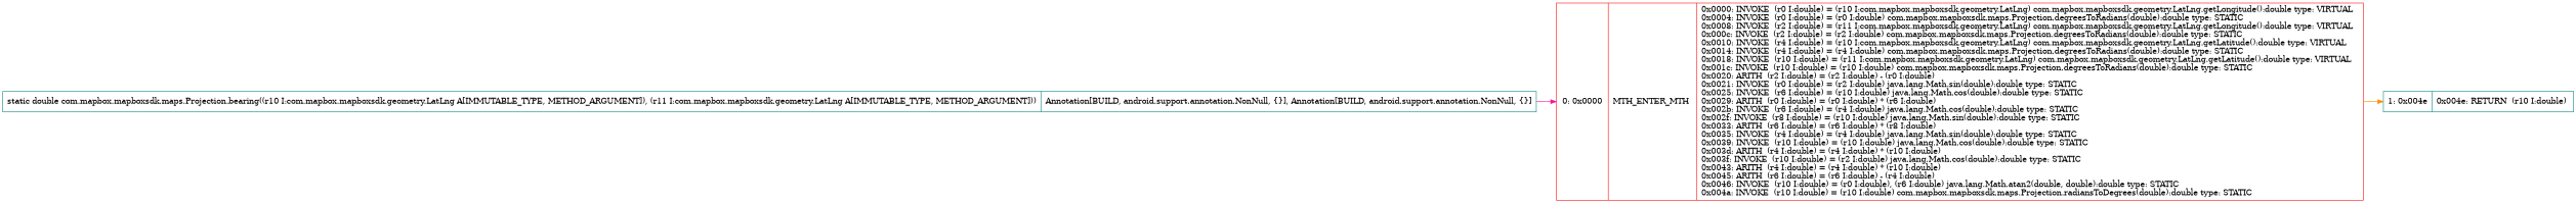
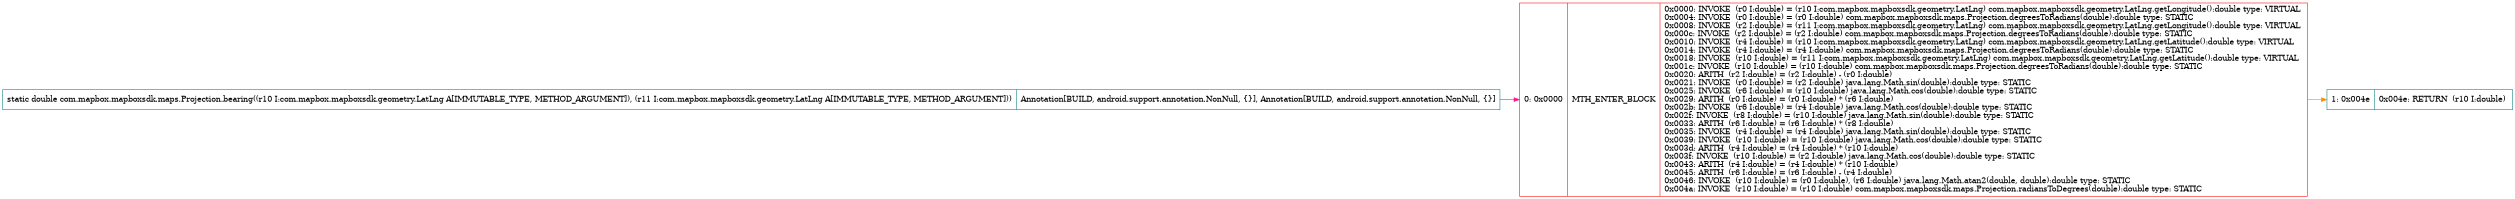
  digraph {
    rankdir=LR
    node [shape=record color=teal]
-   n1 [label="{0\:\ 0x0000|MTH_ENTER_MTH\l|0x0000: INVOKE  (r0 I:double) = (r10 I:com.mapbox.mapboxsdk.geometry.LatLng) com.mapbox.mapboxsdk.geometry.LatLng.getLongitude():double type: VIRTUAL \l0x0004: INVOKE  (r0 I:double) = (r0 I:double) com.mapbox.mapboxsdk.maps.Projection.degreesToRadians(double):double type: STATIC \l0x0008: INVOKE  (r2 I:double) = (r11 I:com.mapbox.mapboxsdk.geometry.LatLng) com.mapbox.mapboxsdk.geometry.LatLng.getLongitude():double type: VIRTUAL \l0x000c: INVOKE  (r2 I:double) = (r2 I:double) com.mapbox.mapboxsdk.maps.Projection.degreesToRadians(double):double type: STATIC \l0x0010: INVOKE  (r4 I:double) = (r10 I:com.mapbox.mapboxsdk.geometry.LatLng) com.mapbox.mapboxsdk.geometry.LatLng.getLatitude():double type: VIRTUAL \l0x0014: INVOKE  (r4 I:double) = (r4 I:double) com.mapbox.mapboxsdk.maps.Projection.degreesToRadians(double):double type: STATIC \l0x0018: INVOKE  (r10 I:double) = (r11 I:com.mapbox.mapboxsdk.geometry.LatLng) com.mapbox.mapboxsdk.geometry.LatLng.getLatitude():double type: VIRTUAL \l0x001c: INVOKE  (r10 I:double) = (r10 I:double) com.mapbox.mapboxsdk.maps.Projection.degreesToRadians(double):double type: STATIC \l0x0020: ARITH  (r2 I:double) = (r2 I:double) \- (r0 I:double) \l0x0021: INVOKE  (r0 I:double) = (r2 I:double) java.lang.Math.sin(double):double type: STATIC \l0x0025: INVOKE  (r6 I:double) = (r10 I:double) java.lang.Math.cos(double):double type: STATIC \l0x0029: ARITH  (r0 I:double) = (r0 I:double) * (r6 I:double) \l0x002b: INVOKE  (r6 I:double) = (r4 I:double) java.lang.Math.cos(double):double type: STATIC \l0x002f: INVOKE  (r8 I:double) = (r10 I:double) java.lang.Math.sin(double):double type: STATIC \l0x0033: ARITH  (r6 I:double) = (r6 I:double) * (r8 I:double) \l0x0035: INVOKE  (r4 I:double) = (r4 I:double) java.lang.Math.sin(double):double type: STATIC \l0x0039: INVOKE  (r10 I:double) = (r10 I:double) java.lang.Math.cos(double):double type: STATIC \l0x003d: ARITH  (r4 I:double) = (r4 I:double) * (r10 I:double) \l0x003f: INVOKE  (r10 I:double) = (r2 I:double) java.lang.Math.cos(double):double type: STATIC \l0x0043: ARITH  (r4 I:double) = (r4 I:double) * (r10 I:double) \l0x0045: ARITH  (r6 I:double) = (r6 I:double) \- (r4 I:double) \l0x0046: INVOKE  (r10 I:double) = (r0 I:double), (r6 I:double) java.lang.Math.atan2(double, double):double type: STATIC \l0x004a: INVOKE  (r10 I:double) = (r10 I:double) com.mapbox.mapboxsdk.maps.Projection.radiansToDegrees(double):double type: STATIC \l}" color=red]
+   n1 [label="{0\:\ 0x0000|MTH_ENTER_BLOCK\l|0x0000: INVOKE  (r0 I:double) = (r10 I:com.mapbox.mapboxsdk.geometry.LatLng) com.mapbox.mapboxsdk.geometry.LatLng.getLongitude():double type: VIRTUAL \l0x0004: INVOKE  (r0 I:double) = (r0 I:double) com.mapbox.mapboxsdk.maps.Projection.degreesToRadians(double):double type: STATIC \l0x0008: INVOKE  (r2 I:double) = (r11 I:com.mapbox.mapboxsdk.geometry.LatLng) com.mapbox.mapboxsdk.geometry.LatLng.getLongitude():double type: VIRTUAL \l0x000c: INVOKE  (r2 I:double) = (r2 I:double) com.mapbox.mapboxsdk.maps.Projection.degreesToRadians(double):double type: STATIC \l0x0010: INVOKE  (r4 I:double) = (r10 I:com.mapbox.mapboxsdk.geometry.LatLng) com.mapbox.mapboxsdk.geometry.LatLng.getLatitude():double type: VIRTUAL \l0x0014: INVOKE  (r4 I:double) = (r4 I:double) com.mapbox.mapboxsdk.maps.Projection.degreesToRadians(double):double type: STATIC \l0x0018: INVOKE  (r10 I:double) = (r11 I:com.mapbox.mapboxsdk.geometry.LatLng) com.mapbox.mapboxsdk.geometry.LatLng.getLatitude():double type: VIRTUAL \l0x001c: INVOKE  (r10 I:double) = (r10 I:double) com.mapbox.mapboxsdk.maps.Projection.degreesToRadians(double):double type: STATIC \l0x0020: ARITH  (r2 I:double) = (r2 I:double) \- (r0 I:double) \l0x0021: INVOKE  (r0 I:double) = (r2 I:double) java.lang.Math.sin(double):double type: STATIC \l0x0025: INVOKE  (r6 I:double) = (r10 I:double) java.lang.Math.cos(double):double type: STATIC \l0x0029: ARITH  (r0 I:double) = (r0 I:double) * (r6 I:double) \l0x002b: INVOKE  (r6 I:double) = (r4 I:double) java.lang.Math.cos(double):double type: STATIC \l0x002f: INVOKE  (r8 I:double) = (r10 I:double) java.lang.Math.sin(double):double type: STATIC \l0x0033: ARITH  (r6 I:double) = (r6 I:double) * (r8 I:double) \l0x0035: INVOKE  (r4 I:double) = (r4 I:double) java.lang.Math.sin(double):double type: STATIC \l0x0039: INVOKE  (r10 I:double) = (r10 I:double) java.lang.Math.cos(double):double type: STATIC \l0x003d: ARITH  (r4 I:double) = (r4 I:double) * (r10 I:double) \l0x003f: INVOKE  (r10 I:double) = (r2 I:double) java.lang.Math.cos(double):double type: STATIC \l0x0043: ARITH  (r4 I:double) = (r4 I:double) * (r10 I:double) \l0x0045: ARITH  (r6 I:double) = (r6 I:double) \- (r4 I:double) \l0x0046: INVOKE  (r10 I:double) = (r0 I:double), (r6 I:double) java.lang.Math.atan2(double, double):double type: STATIC \l0x004a: INVOKE  (r10 I:double) = (r10 I:double) com.mapbox.mapboxsdk.maps.Projection.radiansToDegrees(double):double type: STATIC \l}" color=red]
    n2 [label="{1\:\ 0x004e|0x004e: RETURN  (r10 I:double) \l}"]
    n3 [label="{static double com.mapbox.mapboxsdk.maps.Projection.bearing((r10 I:com.mapbox.mapboxsdk.geometry.LatLng A[IMMUTABLE_TYPE, METHOD_ARGUMENT]), (r11 I:com.mapbox.mapboxsdk.geometry.LatLng A[IMMUTABLE_TYPE, METHOD_ARGUMENT]))  | Annotation[BUILD, android.support.annotation.NonNull, \{\}], Annotation[BUILD, android.support.annotation.NonNull, \{\}]\l}"]
    n1 -> n2 [color=darkorange]
    n3 -> n1 [color=deeppink]
  }
